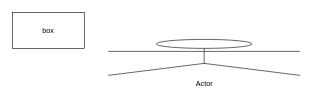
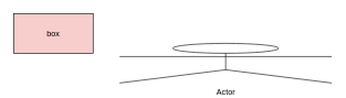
  <mxCell id="0" />
  <mxCell id="1" parent="0" />
- <mxCell id="2" value="box" style="rounded=0;whiteSpace=wrap;html=1;" vertex="1" parent="1"><mxGeometry x="20" y="20" width="120" height="60" as="geometry" /></mxCell>
+ <mxCell id="2" value="box" style="rounded=0;whiteSpace=wrap;html=1;fillColor=#f8cecc;" vertex="1" parent="1"><mxGeometry x="20" y="20" width="120" height="60" as="geometry" /></mxCell>
  <mxCell id="3" value="Actor" style="shape=umlActor;verticalLabelPosition=bottom;verticalAlign=top;html=1;outlineConnect=0;" vertex="1" parent="1"><mxGeometry x="180" y="65" width="320" height="60" as="geometry" /></mxCell>
